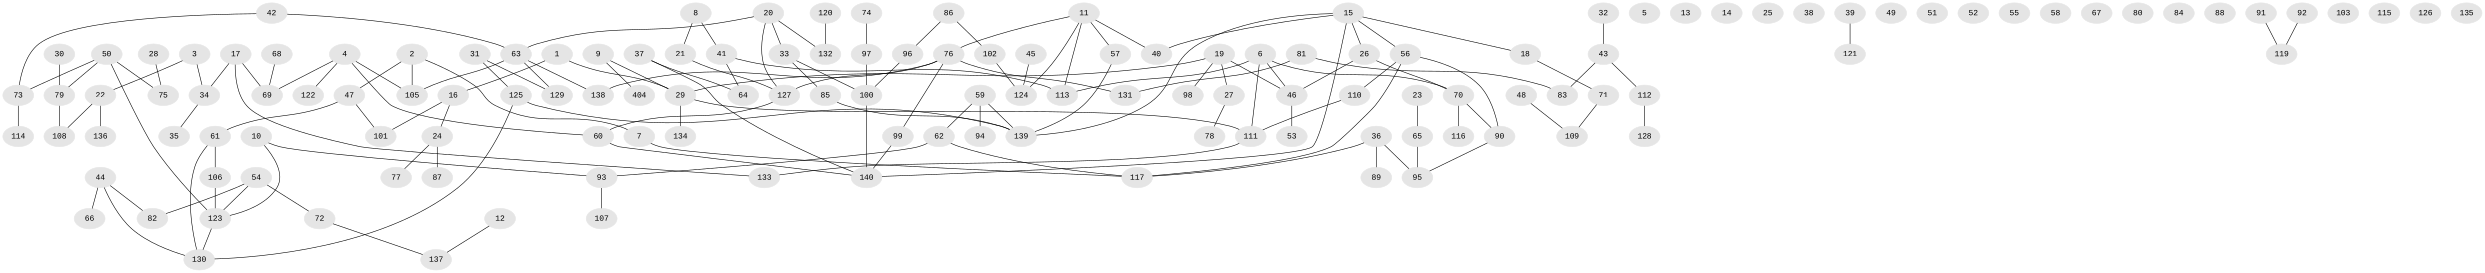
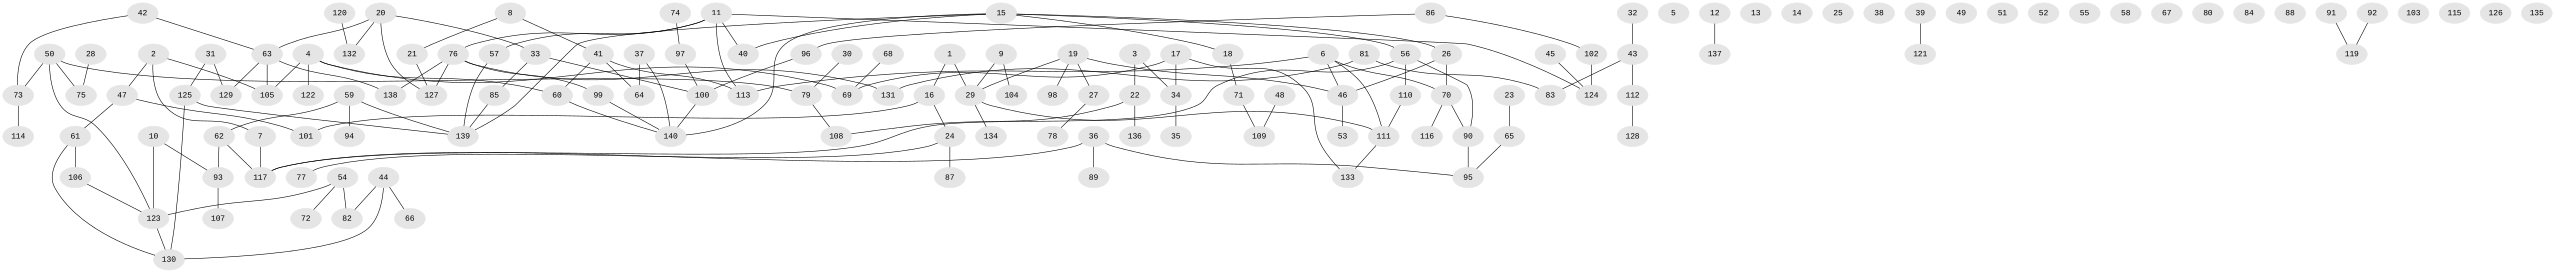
  graph {
    fontname="Liberation Mono"
    node [color=gray90 fontname="Liberation Mono" style=filled]
    edge [fontname="Liberation Mono"]
    1
    16
    29
    24
    101
    111
    134
    2
    7
    47
    105
    117
    61
    3
    22
    34
    108
    136
    35
    4
    60
    69
    122
    140
    5
    6
    46
    70
    113
    53
    90
    116
    133
    8
    21
    41
    127
    64
    9
-   104 [label=404]
+   104
    10
    93
    123
    107
    130
    11
    40
    57
    76
    124
    139
    138
    99
    131
    12
    137
    13
    14
    15
    18
    26
    56
    71
    110
    77
    87
    17
    109
    19
    27
    98
    78
    20
    33
    63
    132
    85
    100
    129
    23
    65
    95
    25
    28
    75
    30
    79
    31
    125
    32
    43
    83
    112
    36
    89
    37
    38
    39
    121
    42
    73
    114
    128
    44
    66
    82
    45
    106
    48
    49
    50
    51
    52
    54
    72
    55
    58
    59
    62
    94
    67
    68
    74
    97
    80
    81
    84
    86
    96
    102
    88
    91
    119
    92
    103
    115
    120
    126
    135
    1 -- 16
    1 -- 29
    16 -- 24
    16 -- 101
    29 -- 111
    29 -- 134
    24 -- 77
    24 -- 87
    111 -- 133
    2 -- 7
    2 -- 47
    2 -- 105
    7 -- 117
    47 -- 101
    47 -- 61
    61 -- 130
    61 -- 106
    3 -- 22
    3 -- 34
    22 -- 108
    22 -- 136
    34 -- 35
    4 -- 105
    4 -- 60
    4 -- 69
    4 -- 122
    60 -- 140
    6 -- 111
    6 -- 46
    6 -- 70
    6 -- 113
    46 -- 53
    70 -- 90
    70 -- 116
    90 -- 95
    8 -- 21
    8 -- 41
    21 -- 127
-   127 -- 60
+   41 -- 60
    41 -- 113
    41 -- 64
    9 -- 29
    9 -- 104
    10 -- 93
    10 -- 123
    93 -- 107
    123 -- 130
    11 -- 113
    11 -- 40
    11 -- 57
    11 -- 76
    11 -- 124
    57 -- 139
    76 -- 127
    76 -- 138
    76 -- 99
    76 -- 131
    99 -- 140
    12 -- 137
    15 -- 140
    15 -- 40
    15 -- 139
    15 -- 18
    15 -- 26
    15 -- 56
    18 -- 71
    26 -- 46
    26 -- 70
    56 -- 117
    56 -- 90
    56 -- 110
    71 -- 109
    110 -- 111
    17 -- 34
    17 -- 69
    17 -- 133
    19 -- 29
    19 -- 46
    19 -- 27
    19 -- 98
    27 -- 78
    20 -- 127
    20 -- 33
    20 -- 63
    20 -- 132
    33 -- 85
    33 -- 100
    63 -- 105
    63 -- 138
    63 -- 129
    85 -- 139
    100 -- 140
    23 -- 65
    65 -- 95
    28 -- 75
    30 -- 79
    79 -- 108
    31 -- 129
    31 -- 125
    125 -- 130
    125 -- 139
    32 -- 43
    43 -- 83
    43 -- 112
    112 -- 128
    36 -- 117
    36 -- 95
    36 -- 89
    37 -- 140
    37 -- 64
    39 -- 121
    42 -- 63
    42 -- 73
    73 -- 114
    44 -- 130
    44 -- 66
    44 -- 82
    45 -- 124
    106 -- 123
    48 -- 109
    50 -- 123
    50 -- 75
    50 -- 79
    50 -- 73
    54 -- 123
    54 -- 82
    54 -- 72
-   72 -- 137
    59 -- 139
    59 -- 62
    59 -- 94
    62 -- 117
    62 -- 93
    68 -- 69
    74 -- 97
    97 -- 100
    81 -- 131
    81 -- 83
    86 -- 96
    86 -- 102
    96 -- 100
    102 -- 124
    91 -- 119
    92 -- 119
    120 -- 132
  }
